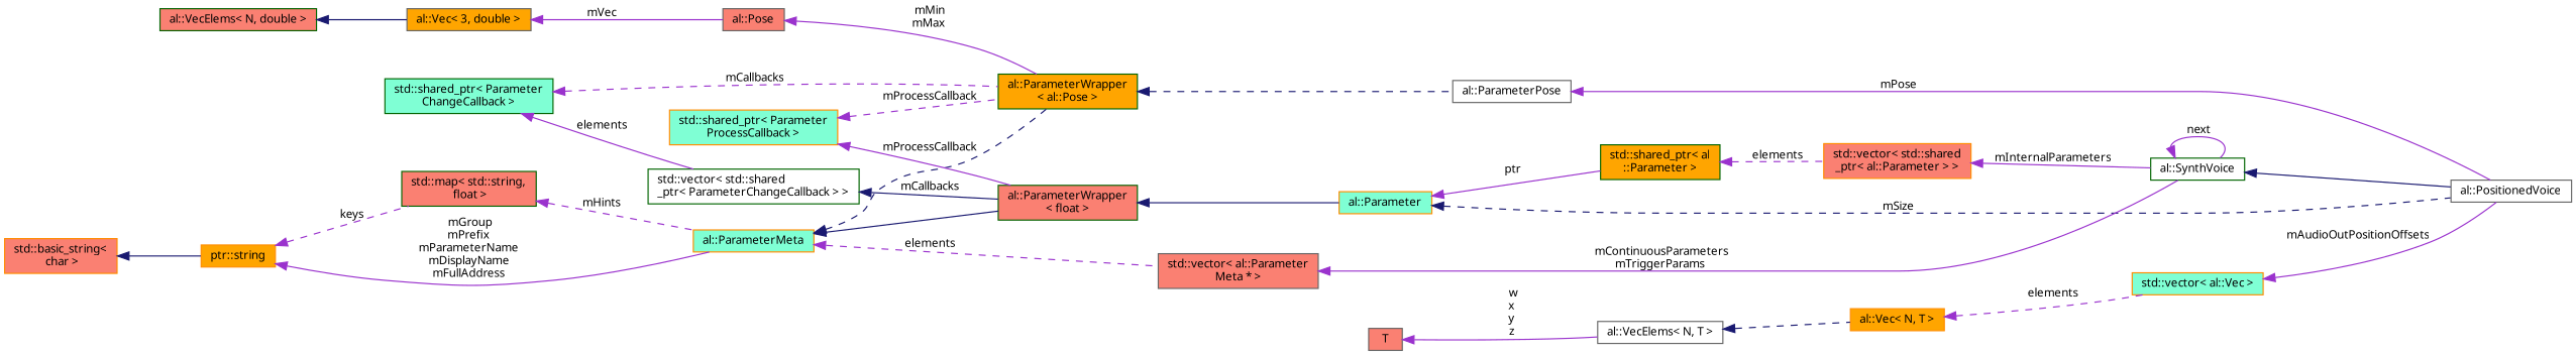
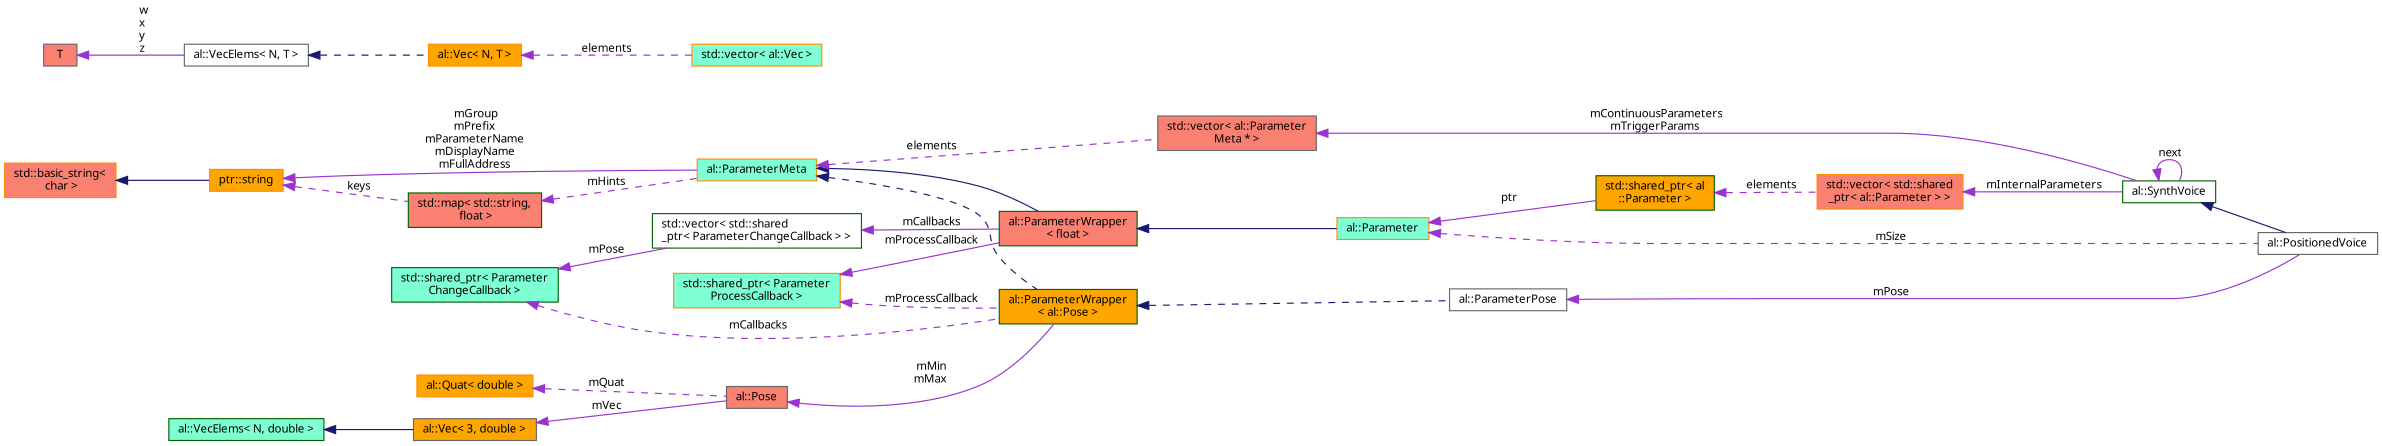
  digraph {
    rankdir=LR
    node [color=darkorange fillcolor=salmon fontname="FreeSans.ttf" fontsize=10 shape=record style=filled]
    edge [color=darkorchid3 dir=back fontname="FreeSans.ttf" fontsize=10 labelfontname="FreeSans.ttf" labelfontsize=10 style=solid]
    n1 [color=gray40 fillcolor=white fontcolor=black height=0.2 label="al::PositionedVoice" width=0.4]
    n2 [color=darkgreen fillcolor=white height=0.2 label="al::SynthVoice" width=0.4]
    n3 [height=0.2 label="std::vector\< std::shared\l_ptr\< al::Parameter \> \>" width=0.4]
    n4 [color=darkgreen fillcolor=orange height=0.2 label="std::shared_ptr\< al\l::Parameter \>" width=0.4]
    n5 [fillcolor=aquamarine height=0.2 label="al::Parameter" width=0.4]
    n6 [color=darkgreen height=0.2 label="al::ParameterWrapper\l\< float \>" width=0.4]
    n7 [fillcolor=aquamarine height=0.2 label="al::ParameterMeta" width=0.4]
    n8 [color=gray40 height=0.2 label="std::vector\< al::Parameter\lMeta * \>" width=0.4]
    n9 [color=darkgreen fillcolor=orange height=0.2 label="al::ParameterWrapper\l\< al::Pose \>" width=0.4]
    n10 [color=gray40 fillcolor=white height=0.2 label="al::ParameterPose" width=0.4]
    n11 [color=darkgreen height=0.2 label="std::map\< std::string,\l float \>" width=0.4]
    n12 [fillcolor=orange height=0.2 label="ptr::string" width=0.4]
    n13 [height=0.2 label="std::basic_string\<\l char \>" width=0.4]
    n14 [color=darkgreen fillcolor=white height=0.2 label="std::vector\< std::shared\l_ptr\< ParameterChangeCallback \> \>" width=0.4]
    n15 [color=darkgreen fillcolor=aquamarine height=0.2 label="std::shared_ptr\< Parameter\lChangeCallback \>" width=0.4]
    n16 [fillcolor=aquamarine height=0.2 label="std::shared_ptr\< Parameter\lProcessCallback \>" width=0.4]
    n17 [fillcolor=aquamarine height=0.2 label="std::vector\< al::Vec \>" width=0.4]
    n18 [fillcolor=orange height=0.2 label="al::Vec\< N, T \>" width=0.4]
    n19 [color=gray40 fillcolor=white height=0.2 label="al::VecElems\< N, T \>" width=0.4]
    n20 [color=gray40 height=0.2 label=T width=0.4]
    n21 [color=gray40 height=0.2 label="al::Pose" width=0.4]
    n22 [color=gray40 fillcolor=orange height=0.2 label="al::Vec\< 3, double \>" width=0.4]
-   n23 [color=darkgreen height=0.2 label="al::VecElems\< N, double \>" width=0.4]
+   n23 [color=darkgreen fillcolor=aquamarine height=0.2 label="al::VecElems\< N, double \>" width=0.4]
+   n24 [fillcolor=orange height=0.2 label="al::Quat\< double \>" width=0.4]
    n2 -> n1 [color=midnightblue]
    n2 -> n2 [label=" next"]
    n3 -> n2 [label=" mInternalParameters"]
    n4 -> n3 [label=" elements" style=dashed]
-   n5 -> n1 [color=midnightblue label=" mSize" style=dashed]
+   n5 -> n1 [label=" mSize" style=dashed]
    n5 -> n4 [label=" ptr"]
    n6 -> n5 [color=midnightblue]
    n7 -> n6 [color=midnightblue]
    n7 -> n8 [label=" elements" style=dashed]
    n7 -> n9 [color=midnightblue style=dashed]
    n8 -> n2 [label=" mContinuousParameters\nmTriggerParams"]
    n9 -> n10 [color=midnightblue style=dashed]
    n10 -> n1 [label=" mPose"]
    n11 -> n7 [label=" mHints" style=dashed]
    n12 -> n7 [label=" mGroup\nmPrefix\nmParameterName\nmDisplayName\nmFullAddress"]
    n12 -> n11 [label=" keys" style=dashed]
    n13 -> n12 [color=midnightblue]
-   n14 -> n6 [color=midnightblue label=" mCallbacks"]
+   n14 -> n6 [label=" mCallbacks"]
    n15 -> n9 [label=" mCallbacks" style=dashed]
-   n15 -> n14 [label=" elements"]
+   n15 -> n14 [label=" mPose"]
    n16 -> n6 [label=" mProcessCallback"]
    n16 -> n9 [label=" mProcessCallback" style=dashed]
-   n17 -> n1 [label=" mAudioOutPositionOffsets"]
    n18 -> n17 [label=" elements" style=dashed]
    n19 -> n18 [color=midnightblue style=dashed]
    n20 -> n19 [label=" w\nx\ny\nz"]
    n21 -> n9 [label=" mMin\nmMax"]
    n22 -> n21 [label=" mVec"]
    n23 -> n22 [color=midnightblue]
+   n24 -> n21 [label=" mQuat" style=dashed]
  }
